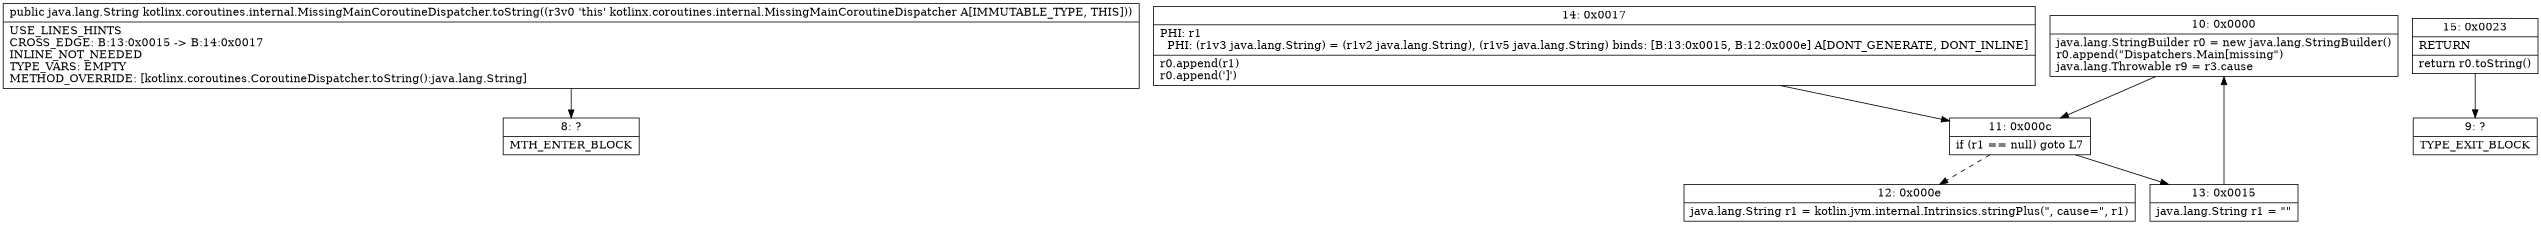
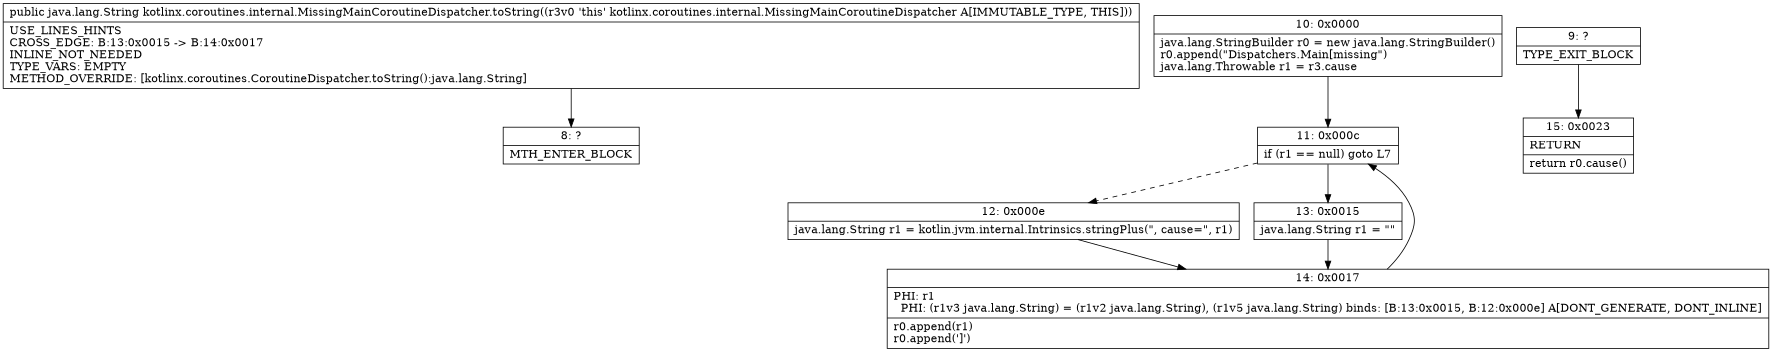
  digraph {
    node [shape=record]
    n1 [label="{8\:\ ?|MTH_ENTER_BLOCK\l}"]
-   n2 [label="{10\:\ 0x0000|java.lang.StringBuilder r0 = new java.lang.StringBuilder()\lr0.append(\"Dispatchers.Main[missing\")\ljava.lang.Throwable r9 = r3.cause\l}"]
+   n2 [label="{10\:\ 0x0000|java.lang.StringBuilder r0 = new java.lang.StringBuilder()\lr0.append(\"Dispatchers.Main[missing\")\ljava.lang.Throwable r1 = r3.cause\l}"]
    n3 [label="{11\:\ 0x000c|if (r1 == null) goto L7\l}"]
    n4 [label="{12\:\ 0x000e|java.lang.String r1 = kotlin.jvm.internal.Intrinsics.stringPlus(\", cause=\", r1)\l}"]
    n5 [label="{13\:\ 0x0015|java.lang.String r1 = \"\"\l}"]
    n6 [label="{14\:\ 0x0017|PHI: r1 \l  PHI: (r1v3 java.lang.String) = (r1v2 java.lang.String), (r1v5 java.lang.String) binds: [B:13:0x0015, B:12:0x000e] A[DONT_GENERATE, DONT_INLINE]\l|r0.append(r1)\lr0.append(']')\l}"]
-   n7 [label="{15\:\ 0x0023|RETURN\l|return r0.toString()\l}"]
+   n7 [label="{15\:\ 0x0023|RETURN\l|return r0.cause()\l}"]
    n8 [label="{9\:\ ?|TYPE_EXIT_BLOCK\l}"]
    n9 [label="{public java.lang.String kotlinx.coroutines.internal.MissingMainCoroutineDispatcher.toString((r3v0 'this' kotlinx.coroutines.internal.MissingMainCoroutineDispatcher A[IMMUTABLE_TYPE, THIS]))  | USE_LINES_HINTS\lCROSS_EDGE: B:13:0x0015 \-\> B:14:0x0017\lINLINE_NOT_NEEDED\lTYPE_VARS: EMPTY\lMETHOD_OVERRIDE: [kotlinx.coroutines.CoroutineDispatcher.toString():java.lang.String]\l}"]
    n2 -> n3
    n3 -> n4 [style=dashed]
    n3 -> n5
-   n5 -> n2
+   n4 -> n6
+   n5 -> n6
    n6 -> n3
-   n7 -> n8
+   n8 -> n7
    n9 -> n1
  }
